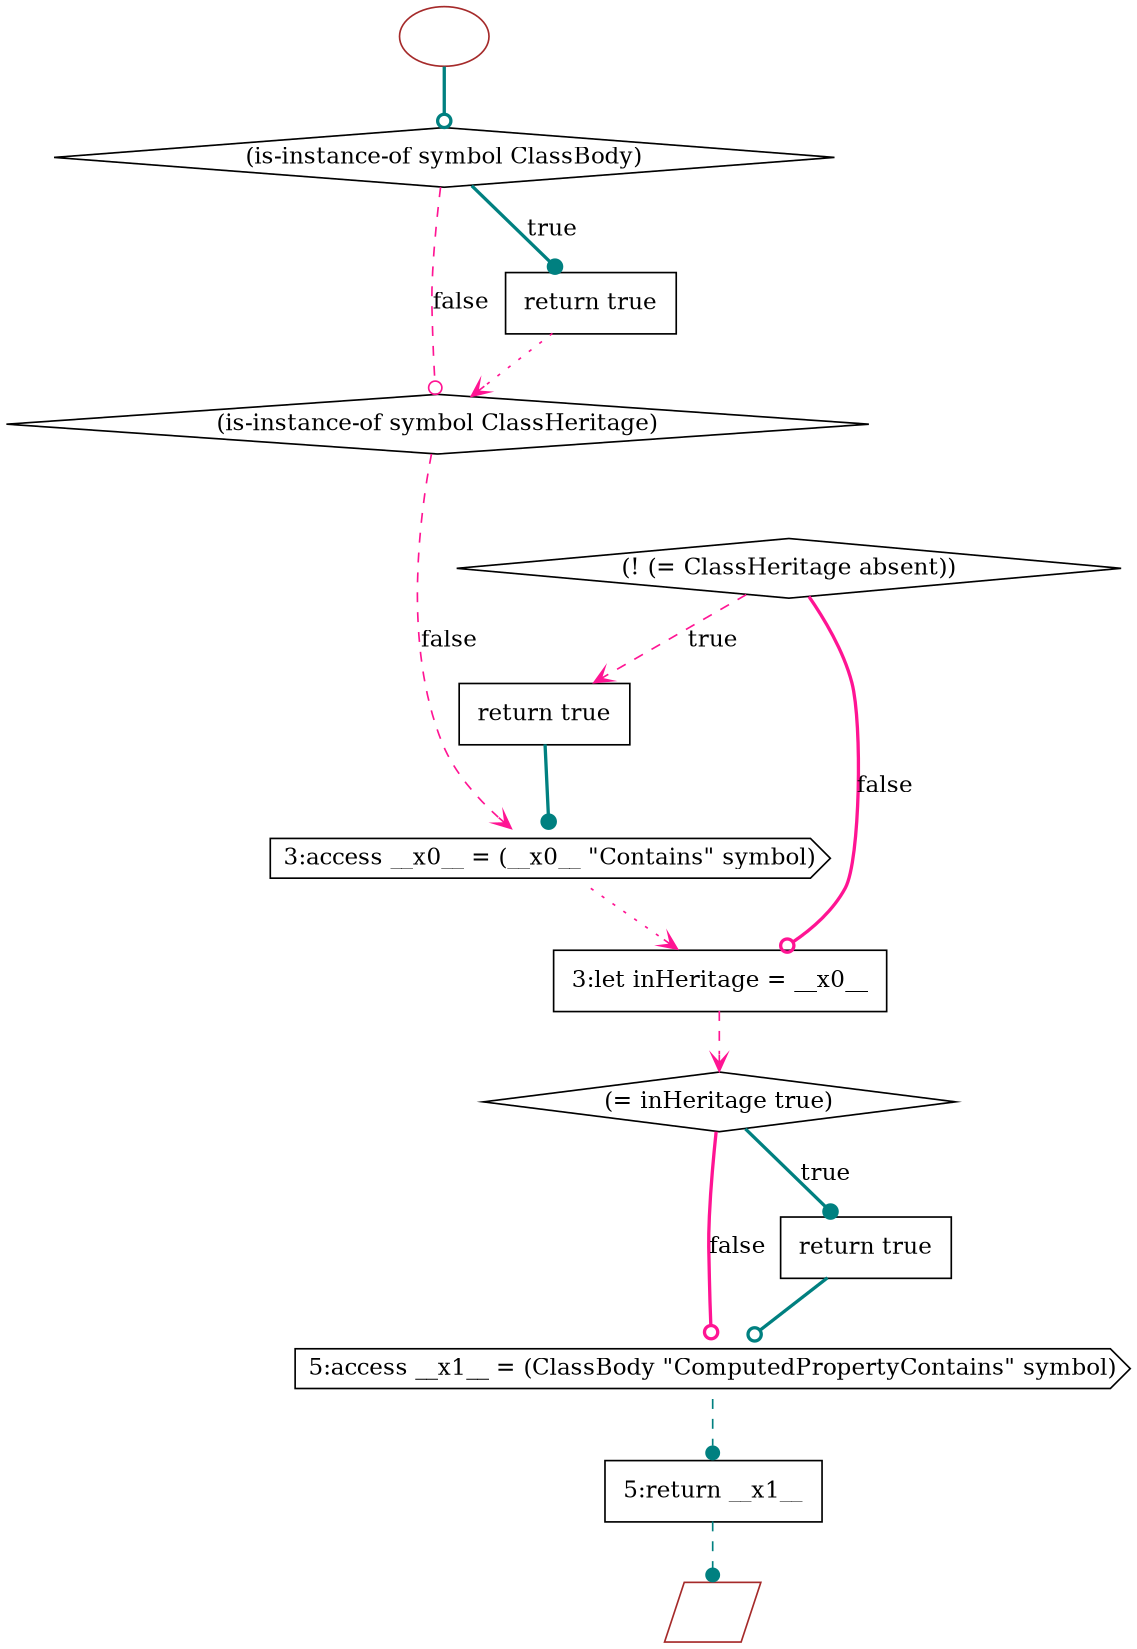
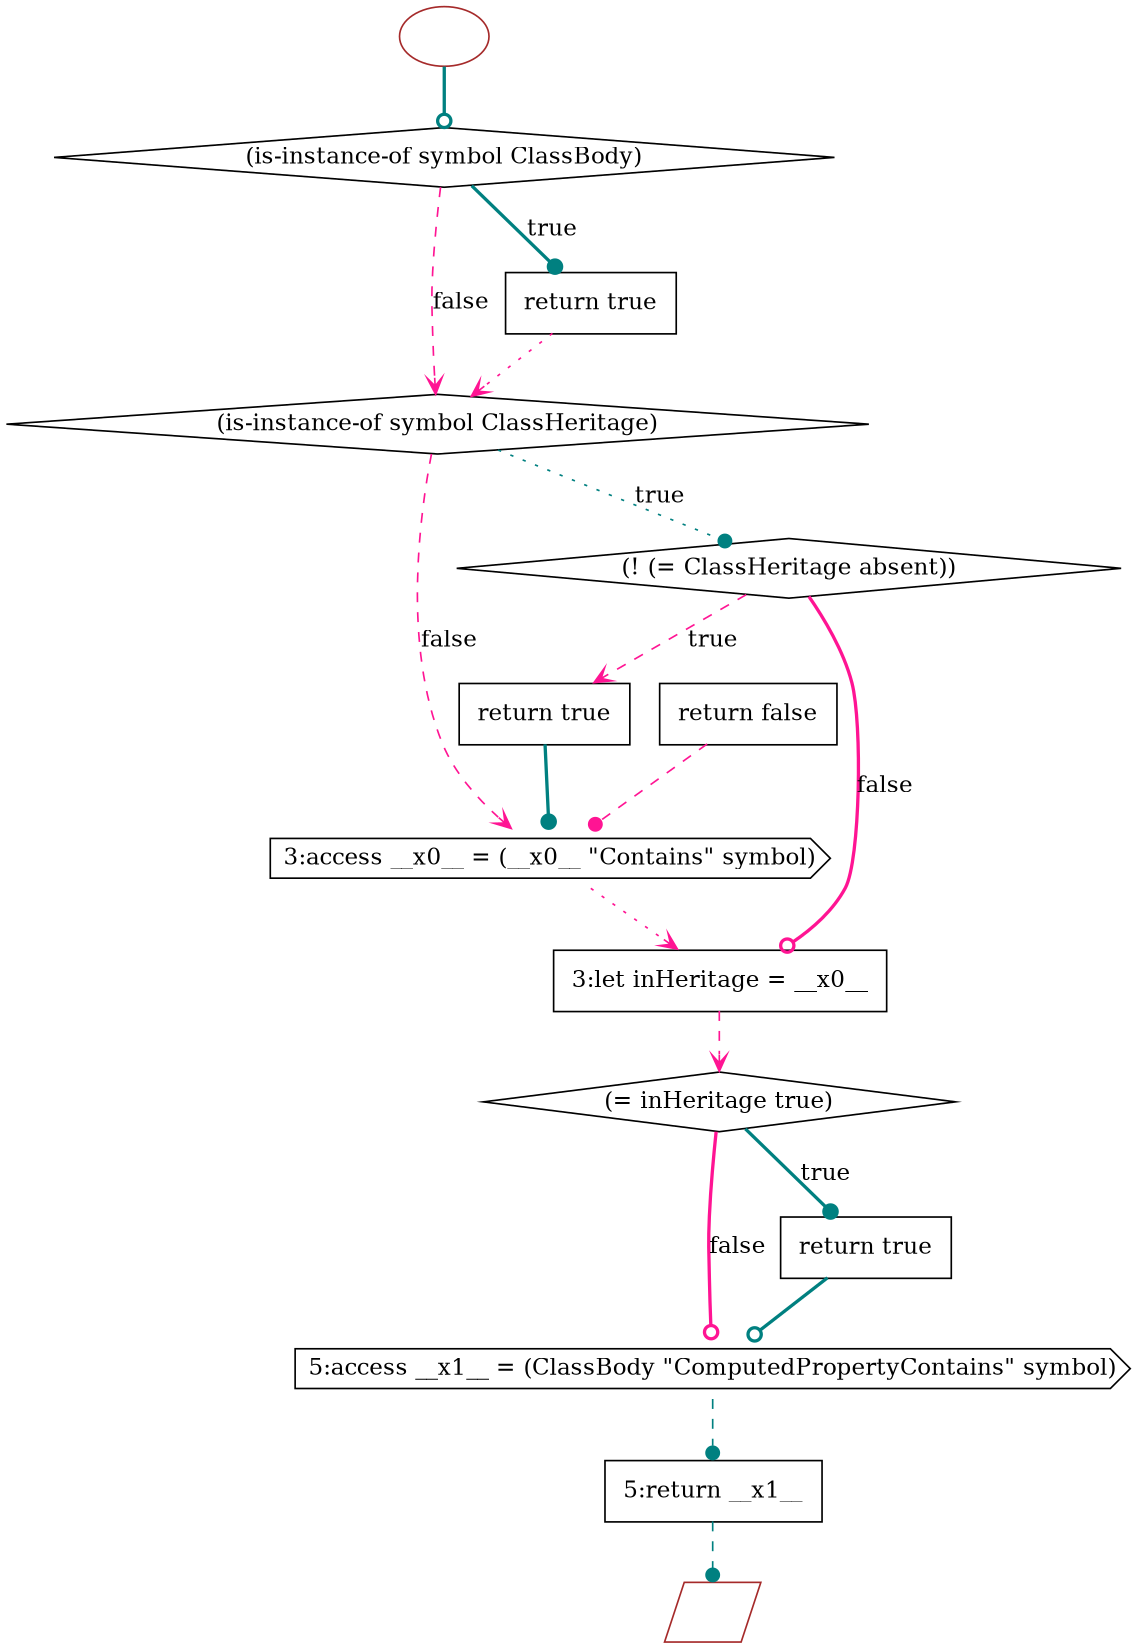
  digraph {
    node [color=black fillcolor=white shape=none style=filled]
    edge [arrowhead=dot color=deeppink style=dashed]
    n1 [label=<<font color="black">5:access __x1__ = (ClassBody &quot;ComputedPropertyContains&quot; symbol)</font>> shape=cds]
    n2 [label=<<font color="black">     <table border="0" cellborder="1" cellspacing="0" cellpadding="10">       <tr><td align="left">5:return __x1__</td></tr>     </table>   </font>> margin=0]
    n3 [color=brown label=" " shape=parallelogram]
    n4 [color=brown label=" " shape=ellipse]
    n5 [label=<<font color="black">(is-instance-of symbol ClassBody)</font>> shape=diamond]
    n6 [label=<<font color="black">(is-instance-of symbol ClassHeritage)</font>> shape=diamond]
    n7 [label=<<font color="black">     <table border="0" cellborder="1" cellspacing="0" cellpadding="10">       <tr><td align="left">return true</td></tr>     </table>   </font>> margin=0]
    n8 [label=<<font color="black">(= inHeritage true)</font>> shape=diamond]
    n9 [label=<<font color="black">     <table border="0" cellborder="1" cellspacing="0" cellpadding="10">       <tr><td align="left">return true</td></tr>     </table>   </font>> margin=0]
    n10 [label=<<font color="black">3:access __x0__ = (__x0__ &quot;Contains&quot; symbol)</font>> shape=cds]
    n11 [label=<<font color="black">(! (= ClassHeritage absent))</font>> shape=diamond]
    n12 [label=<<font color="black">     <table border="0" cellborder="1" cellspacing="0" cellpadding="10">       <tr><td align="left">3:let inHeritage = __x0__</td></tr>     </table>   </font>> margin=0]
    n13 [label=<<font color="black">     <table border="0" cellborder="1" cellspacing="0" cellpadding="10">       <tr><td align="left">return true</td></tr>     </table>   </font>> margin=0]
+   n14 [label=<<font color="black">     <table border="0" cellborder="1" cellspacing="0" cellpadding="10">       <tr><td align="left">return false</td></tr>     </table>   </font>> margin=0]
    n1 -> n2 [color=teal]
    n2 -> n3 [color=teal]
    n4 -> n5 [arrowhead=odot color=teal style=bold]
-   n5 -> n6 [arrowhead=odot label=<<font color="black">false</font>>]
+   n5 -> n6 [arrowhead=vee label=<<font color="black">false</font>>]
    n5 -> n7 [color=teal label=<<font color="black">true</font>> style=bold]
    n6 -> n10 [arrowhead=vee label=<<font color="black">false</font>>]
+   n6 -> n11 [color=teal label=<<font color="black">true</font>> style=dotted]
    n7 -> n6 [arrowhead=vee style=dotted]
    n8 -> n1 [arrowhead=odot label=<<font color="black">false</font>> style=bold]
    n8 -> n9 [color=teal label=<<font color="black">true</font>> style=bold]
    n9 -> n1 [arrowhead=odot color=teal style=bold]
    n10 -> n12 [arrowhead=vee style=dotted]
    n11 -> n12 [arrowhead=odot label=<<font color="black">false</font>> style=bold]
    n11 -> n13 [arrowhead=vee label=<<font color="black">true</font>>]
    n12 -> n8 [arrowhead=vee]
    n13 -> n10 [color=teal style=bold]
+   n14 -> n10
  }
